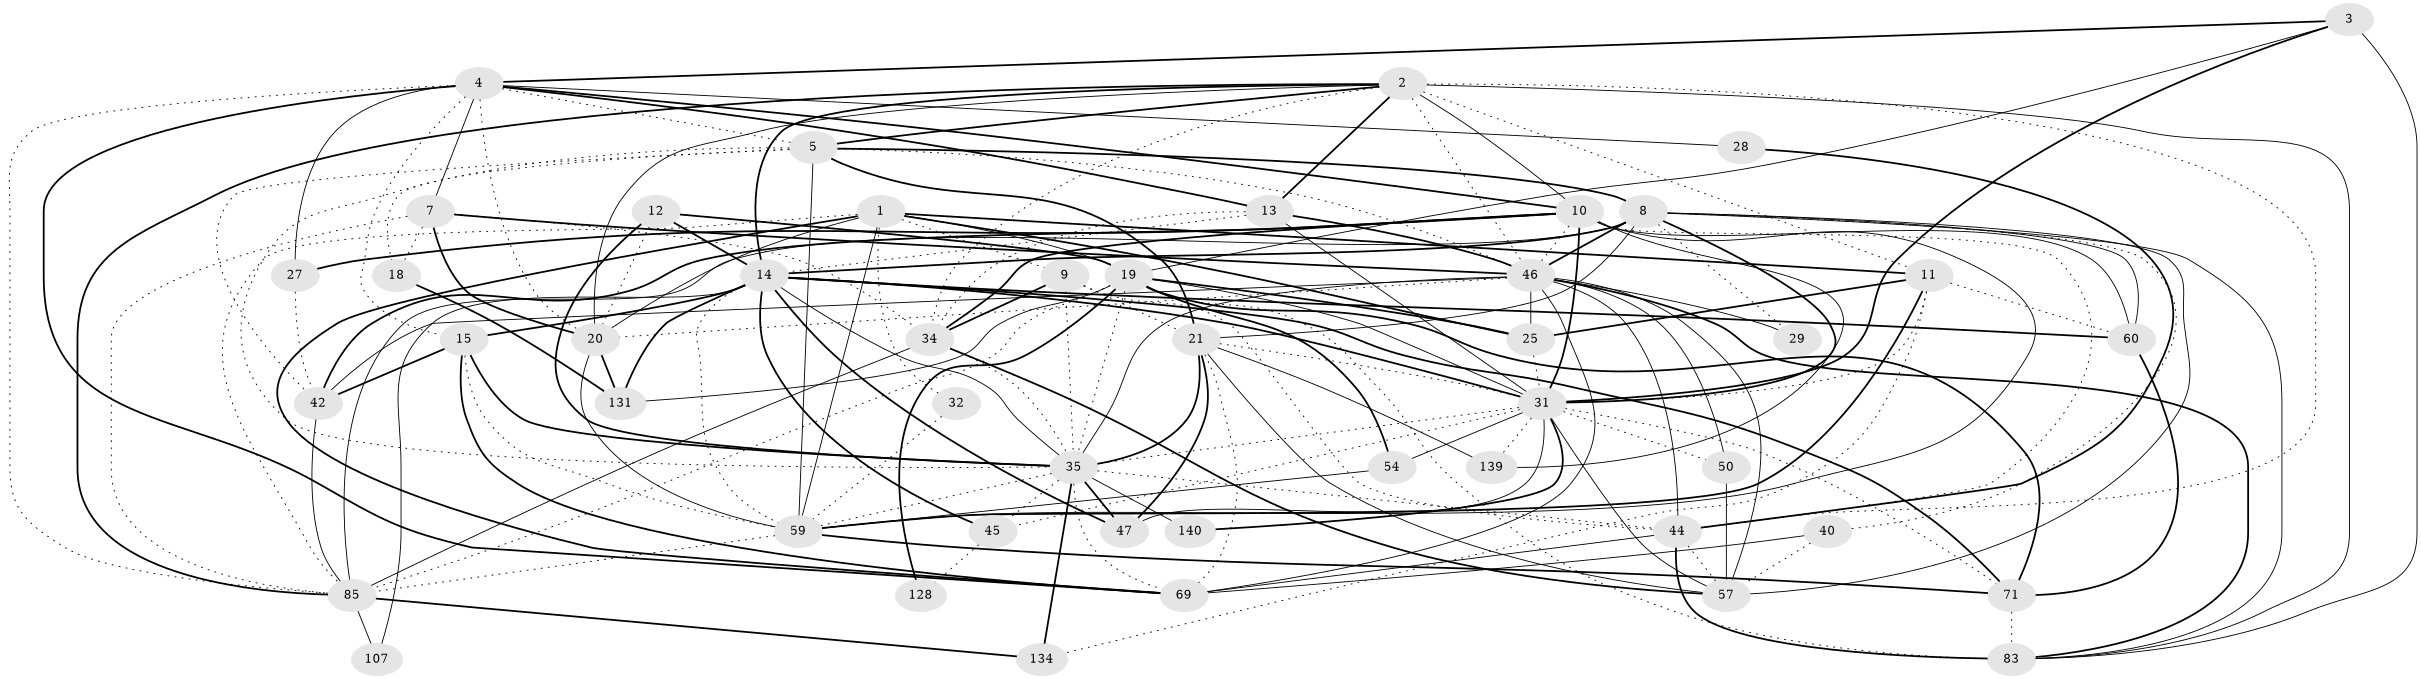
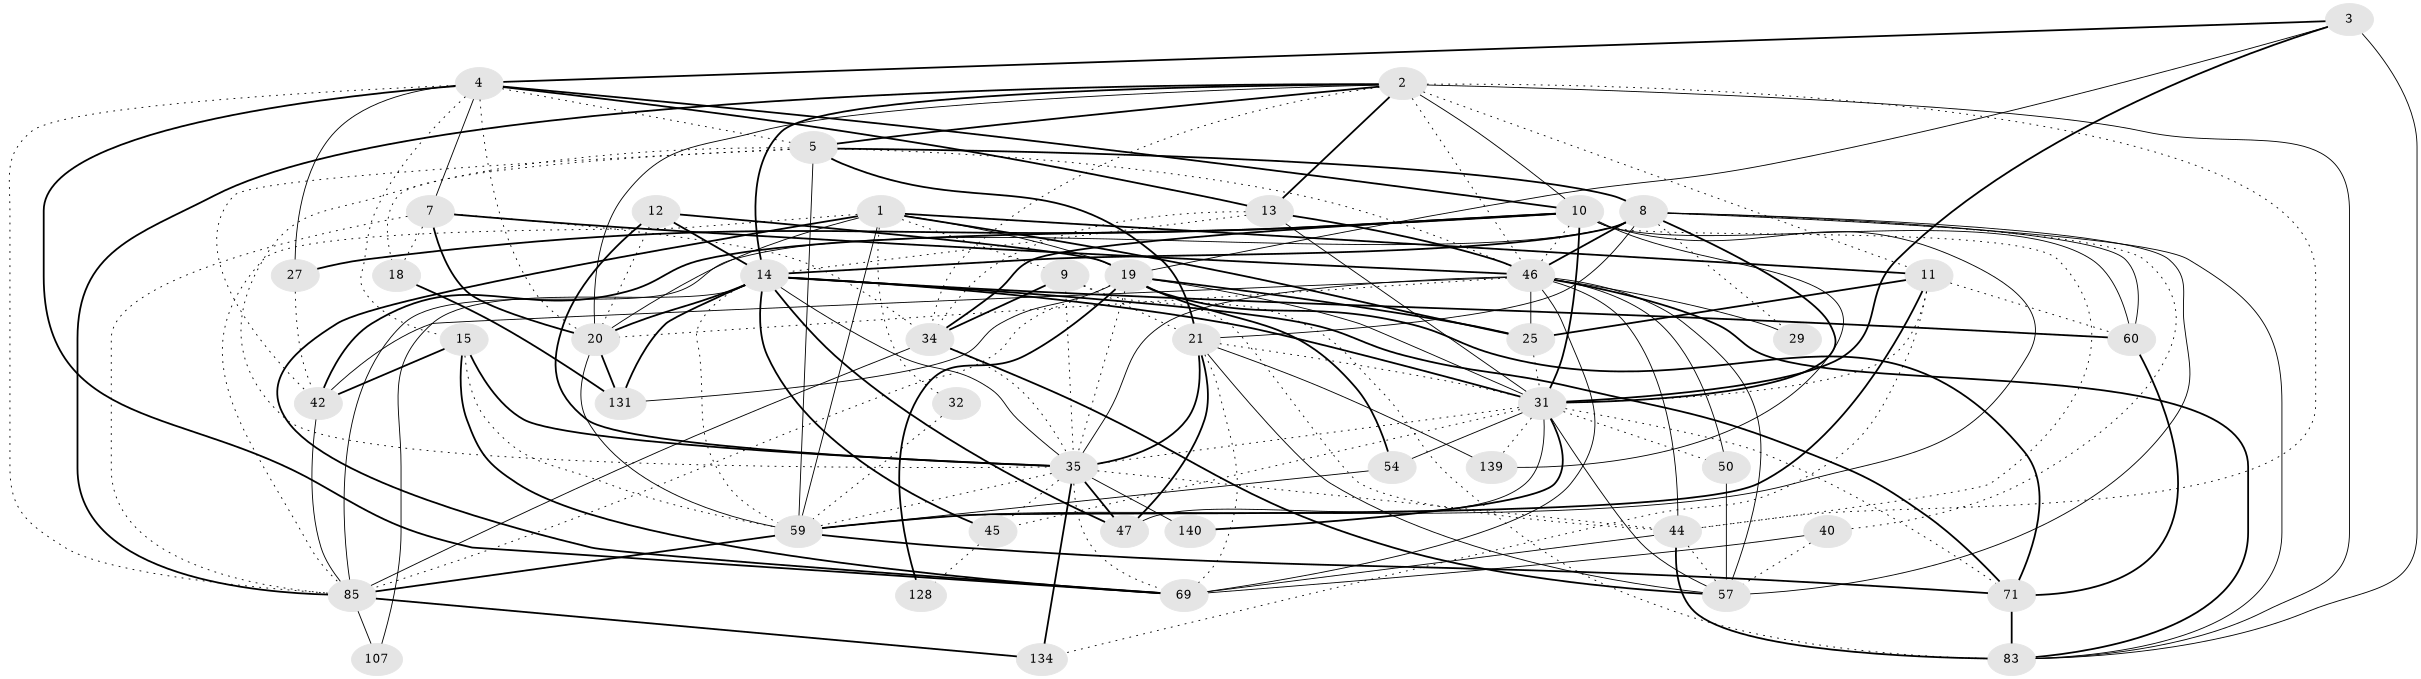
  graph {
    node [color=gray90 style=filled]
    edge [style=bold]
    1 [super="+78+129"]
    9 [super="+113"]
    11 [super="+56+33"]
    19 [super="+112+75"]
    20 [super="+64+94"]
    25 [super="+146+37+74"]
    32
    59 [super="+63+98+116"]
    69 [super="+99+72"]
    85 [super="+127"]
    34 [super="+36+114"]
    44 [super="+132+92"]
    21 [super="+46"]
    35 [super="+79+49+123"]
    31 [super="+65+52+82+102+48"]
    60 [super="+76"]
    134
    83 [super="+86+101+125"]
    71 [super="+93"]
    131 [super="+147"]
    54
    128
    107
    2 [super="+70"]
    5 [super="+88"]
    10 [super="+43+23"]
    13 [super="+22"]
    n28 [label=46 super="+96+66+104"]
    14 [super="+53+91+30"]
    8 [super="+41+17+39"]
    18
    42 [super="+55"]
    27
    139
    29
    57 [super="+67+80"]
    50 [super="+119"]
    3 [super="+61"]
    4 [super="+6+24"]
    7 [super="+135"]
    15 [super="+38"]
-   28
    45 [super="+117"]
    47
    140
    40 [super="+105"]
    12 [super="+120"]
    1 -- 9 [style=dotted]
    1 -- 11
    1 -- 19 [style=solid]
    1 -- 20 [style=solid]
    1 -- 25
    1 -- 32 [style=dotted]
    1 -- 59 [style=solid weight=2]
    1 -- 69
    1 -- 85 [style=dotted]
    9 -- 34
    9 -- 44 [style=dotted]
    9 -- 21 [style=dotted]
    9 -- 35 [style=dotted]
    11 -- 25
    11 -- 59
    11 -- 31 [style=dotted]
    11 -- 60 [style=dotted]
    11 -- 134 [style=dotted]
    19 -- 25
    19 -- 85 [style=dotted weight=2]
    19 -- 35 [style=dotted weight=3]
    19 -- 31 [style=solid]
    19 -- 83 [style=dotted weight=3]
    19 -- 71
    19 -- 131 [style=solid]
    19 -- 54
    19 -- 128
    20 -- 59 [style=solid weight=2]
    20 -- 131
    25 -- 31 [style=dotted]
    32 -- 59 [style=dotted]
-   59 -- 85 [style=dotted weight=2]
+   59 -- 85 [weight=2]
    59 -- 71
    85 -- 134
    85 -- 107 [style=solid]
    34 -- 85 [style=solid]
    34 -- 35 [style=dotted]
    34 -- 57
    44 -- 69 [style=solid]
    44 -- 83
    44 -- 57 [style=dotted]
    21 -- 69 [style=dotted]
    21 -- 35
    21 -- 31 [style=dotted]
    21 -- 139 [style=solid weight=2]
    21 -- 57 [style=solid]
    21 -- 47
    35 -- 59 [style=dotted]
    35 -- 69 [style=dotted]
    35 -- 44 [style=dotted]
    35 -- 134
    35 -- 45 [style=dotted]
    35 -- 47
    35 -- 140 [style=solid]
    31 -- 35 [style=dotted]
    31 -- 71 [style=dotted]
    31 -- 54 [style=solid weight=2]
    31 -- 139 [style=dotted]
    31 -- 57 [style=solid weight=2]
    31 -- 50 [style=dotted weight=3]
    31 -- 45 [style=dotted weight=3]
    31 -- 47 [style=solid]
    31 -- 140
    60 -- 71
-   71 -- 83 [style=dotted]
+   71 -- 83
    54 -- 59 [style=solid]
    2 -- 11 [style=dotted]
    2 -- 20 [style=solid weight=2]
    2 -- 85
    2 -- 34 [style=dotted]
    2 -- 44 [style=dotted weight=2]
    2 -- 83 [style=solid]
    2 -- 5
    2 -- 10 [style=solid]
    2 -- 13
    2 -- n28 [style=dotted weight=2]
    2 -- 14
    5 -- 59 [style=solid]
    5 -- 21
    5 -- 35 [style=dotted]
    5 -- n28 [style=dotted]
    5 -- 8
    5 -- 18 [style=dotted]
    5 -- 42 [style=dotted]
    10 -- 59 [style=solid weight=2]
    10 -- 34
    10 -- 44 [style=dotted]
    10 -- 31 [weight=2]
    10 -- 60 [style=solid]
    10 -- n28 [style=dotted]
    10 -- 42 [weight=3]
    10 -- 27
    10 -- 139 [style=solid weight=2]
    13 -- 34 [style=dotted]
    13 -- 31 [style=solid]
    13 -- n28
    13 -- 14 [style=dotted]
    n28 -- 20 [style=dotted]
    n28 -- 25 [style=solid weight=2]
    n28 -- 69 [style=solid]
    n28 -- 44 [style=solid]
    n28 -- 35 [style=solid]
    n28 -- 83
    n28 -- 42 [style=solid]
    n28 -- 29 [style=solid]
    n28 -- 57 [style=solid]
    n28 -- 50 [style=solid]
    14 -- 59 [style=dotted weight=2]
    14 -- 35 [style=solid weight=2]
    14 -- 31
    14 -- 60
    14 -- 71 [weight=2]
    14 -- 131
    14 -- 107 [style=solid]
-   14 -- 15
+   14 -- 20
    14 -- 45
    14 -- 47
    8 -- 85 [style=solid]
    8 -- 21 [style=solid]
    8 -- 31
    8 -- 60 [style=solid]
    8 -- 83 [style=solid]
    8 -- n28
    8 -- 14 [weight=3]
    8 -- 29 [style=dotted]
    8 -- 57 [style=solid]
    8 -- 40 [style=dotted]
    18 -- 131
    42 -- 85 [style=solid]
    27 -- 42 [style=dotted]
    50 -- 57 [style=solid]
    3 -- 19 [style=solid]
    3 -- 31
    3 -- 83 [style=solid]
    3 -- 4
    4 -- 20 [style=dotted]
    4 -- 69
    4 -- 85 [style=dotted]
    4 -- 5 [style=dotted]
    4 -- 10
    4 -- 13
    4 -- 27 [style=solid]
    4 -- 7 [style=solid weight=2]
    4 -- 15 [style=dotted]
-   4 -- 28 [style=solid weight=2]
    7 -- 20
    7 -- 85 [style=dotted]
    7 -- 34 [style=dotted]
    7 -- n28 [weight=2]
    7 -- 18 [style=dotted]
    15 -- 59 [style=dotted]
    15 -- 69
    15 -- 35
    15 -- 42
-   28 -- 44
    45 -- 128 [style=dotted]
    40 -- 69 [style=solid]
    40 -- 57 [style=dotted]
    12 -- 19
    12 -- 20 [style=dotted]
    12 -- 35
    12 -- 14
  }
